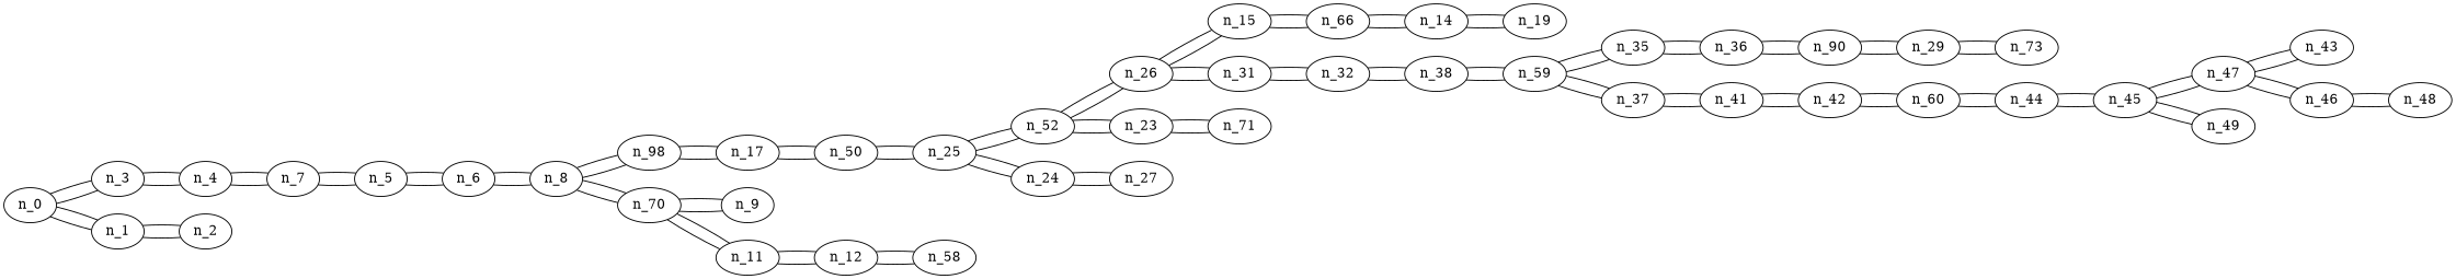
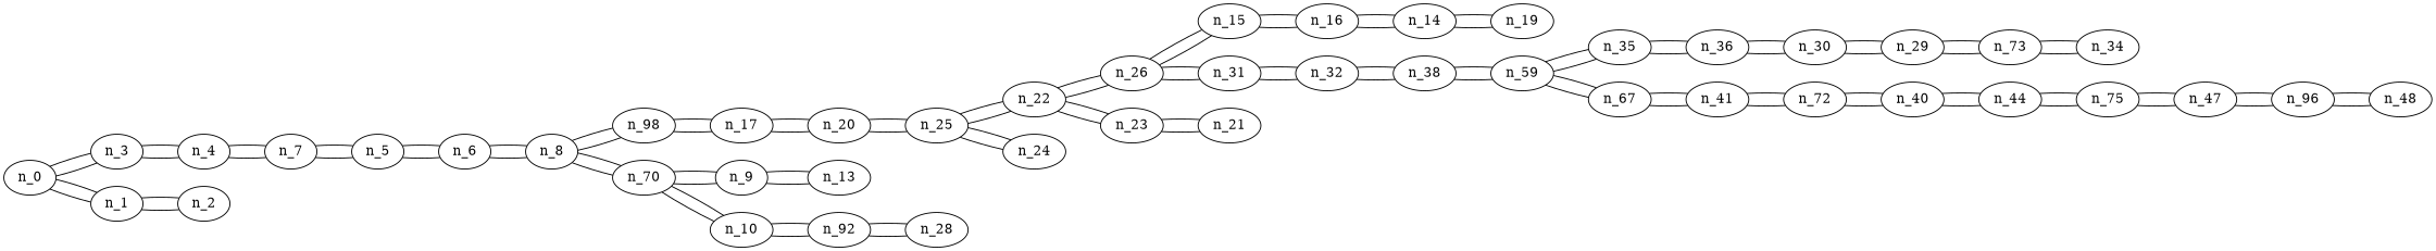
  graph {
    rankdir=LR
    n_0
    n_3
    n_1
    n_4
    n_2
    n_7
    n_5
    n_6
    n_8
    n10 [label=n_98]
    n11 [label=n_70]
    n_17
    n_9
-   n_11
-   n_20 [label=n_50]
-   n_12
-   n_28 [label=n_58]
+   n_11 [label=n_10]
+   n_20
+   n_13
+   n_12 [label=n_92]
+   n_28
    n_14
-   n_16 [label=n_66]
+   n_16
    n_19
    n_15
    n_26
-   n_22 [label=n_52]
+   n_22
    n_31
    n_25
    n_23
    n_32
    n_24
-   n_27
-   n_21 [label=n_71]
+   n_21
    n_38
    n_29
-   n_30 [label=n_90]
+   n_30
    n35 [label=n_73]
    n_36
+   n_34
    n_35
    n39 [label=n_59]
-   n_37
+   n_37 [label=n_67]
    n_41
-   n_42
-   n_40 [label=n_60]
+   n_42 [label=n_72]
+   n_40
    n_44
-   n_45
+   n_45 [label=n_75]
    n_47
-   n_49
-   n_43
-   n_46
+   n_46 [label=n_96]
    n_48
    n_0 -- n_3
    n_0 -- n_1
    n_3 -- n_0
    n_3 -- n_4
    n_1 -- n_0
    n_1 -- n_2
    n_4 -- n_3
    n_4 -- n_7
    n_2 -- n_1
    n_7 -- n_4
    n_7 -- n_5
    n_5 -- n_7
    n_5 -- n_6
    n_6 -- n_5
    n_6 -- n_8
    n_8 -- n_6
    n_8 -- n10
    n_8 -- n11
    n10 -- n_8
    n10 -- n_17
    n11 -- n_8
    n11 -- n_9
    n11 -- n_11
    n_17 -- n10
    n_17 -- n_20
    n_9 -- n11
+   n_9 -- n_13
    n_11 -- n11
    n_11 -- n_12
    n_20 -- n_17
    n_20 -- n_25
+   n_13 -- n_9
    n_12 -- n_11
    n_12 -- n_28
    n_28 -- n_12
    n_14 -- n_16
    n_14 -- n_19
    n_16 -- n_14
    n_16 -- n_15
    n_19 -- n_14
    n_15 -- n_16
    n_15 -- n_26
    n_26 -- n_15
    n_26 -- n_22
    n_26 -- n_31
    n_22 -- n_26
    n_22 -- n_25
    n_22 -- n_23
    n_31 -- n_26
    n_31 -- n_32
    n_25 -- n_20
    n_25 -- n_22
    n_25 -- n_24
    n_23 -- n_22
    n_23 -- n_21
    n_32 -- n_31
    n_32 -- n_38
    n_24 -- n_25
-   n_24 -- n_27
-   n_27 -- n_24
    n_21 -- n_23
    n_38 -- n_32
    n_38 -- n39
    n_29 -- n_30
    n_29 -- n35
    n_30 -- n_29
    n_30 -- n_36
    n35 -- n_29
+   n35 -- n_34
    n_36 -- n_30
    n_36 -- n_35
+   n_34 -- n35
    n_35 -- n_36
    n_35 -- n39
    n39 -- n_38
    n39 -- n_35
    n39 -- n_37
    n_37 -- n39
    n_37 -- n_41
    n_41 -- n_37
    n_41 -- n_42
    n_42 -- n_41
    n_42 -- n_40
    n_40 -- n_42
    n_40 -- n_44
    n_44 -- n_40
    n_44 -- n_45
    n_45 -- n_44
    n_45 -- n_47
-   n_45 -- n_49
    n_47 -- n_45
-   n_47 -- n_43
    n_47 -- n_46
-   n_49 -- n_45
-   n_43 -- n_47
    n_46 -- n_47
    n_46 -- n_48
    n_48 -- n_46
  }
